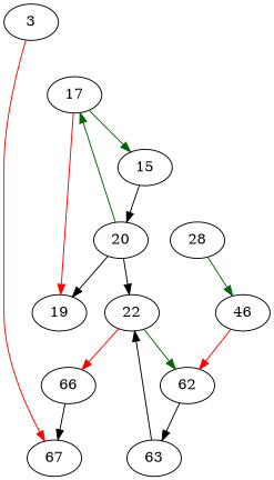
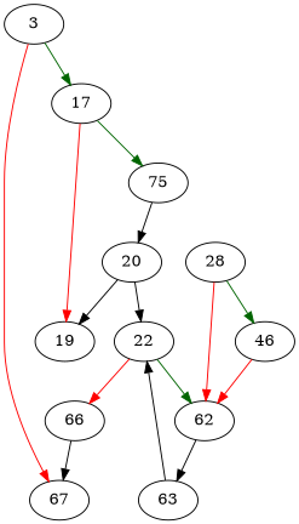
  strict digraph {
    3 [entry=true]
    n2 [label=17]
    67
-   15
+   15 [label=75]
    19
    20
    22
    66
    62
    28
    46
    63
-   20 -> n2 [color=darkgreen cond=true]
+   3 -> n2 [color=darkgreen cond=true]
    3 -> 67 [color=red cond=false]
    n2 -> 15 [color=darkgreen cond=true]
    n2 -> 19 [color=red cond=false]
    15 -> 20
    20 -> 19
    20 -> 22
    22 -> 66 [color=red cond=false]
    22 -> 62 [color=darkgreen cond=true]
    66 -> 67
    62 -> 63
+   28 -> 62 [color=red cond=false]
    28 -> 46 [color=darkgreen cond=true]
    46 -> 62 [color=red]
    63 -> 22
  }
